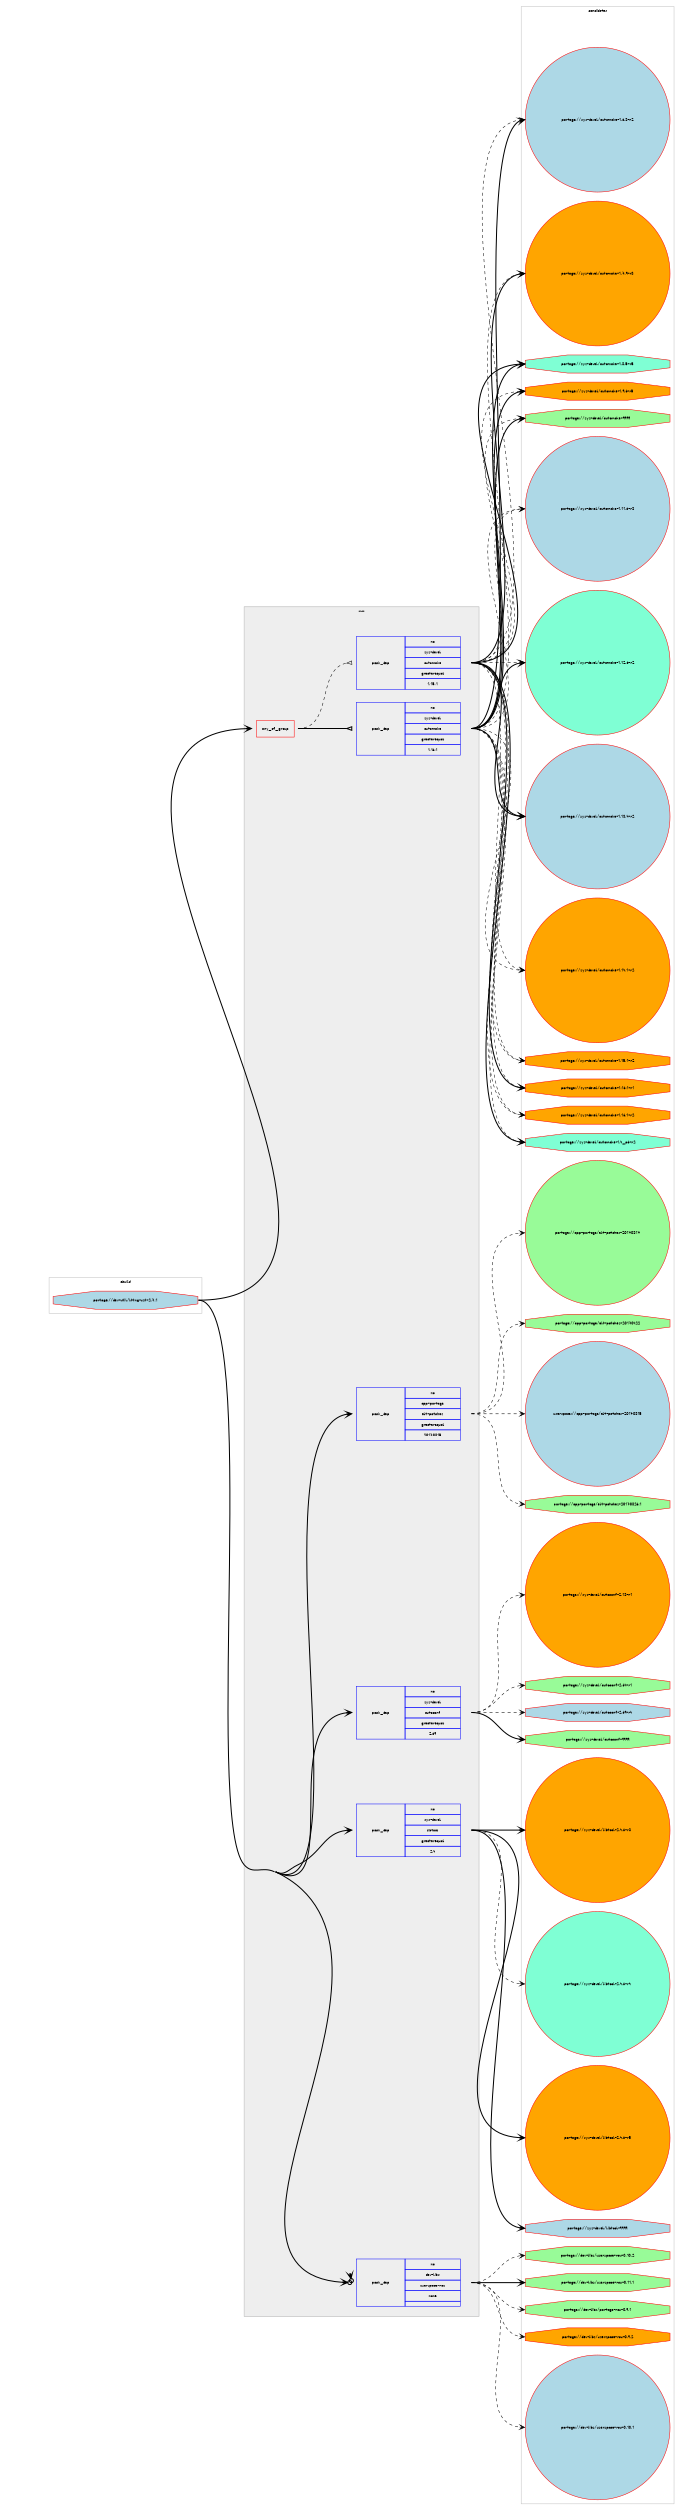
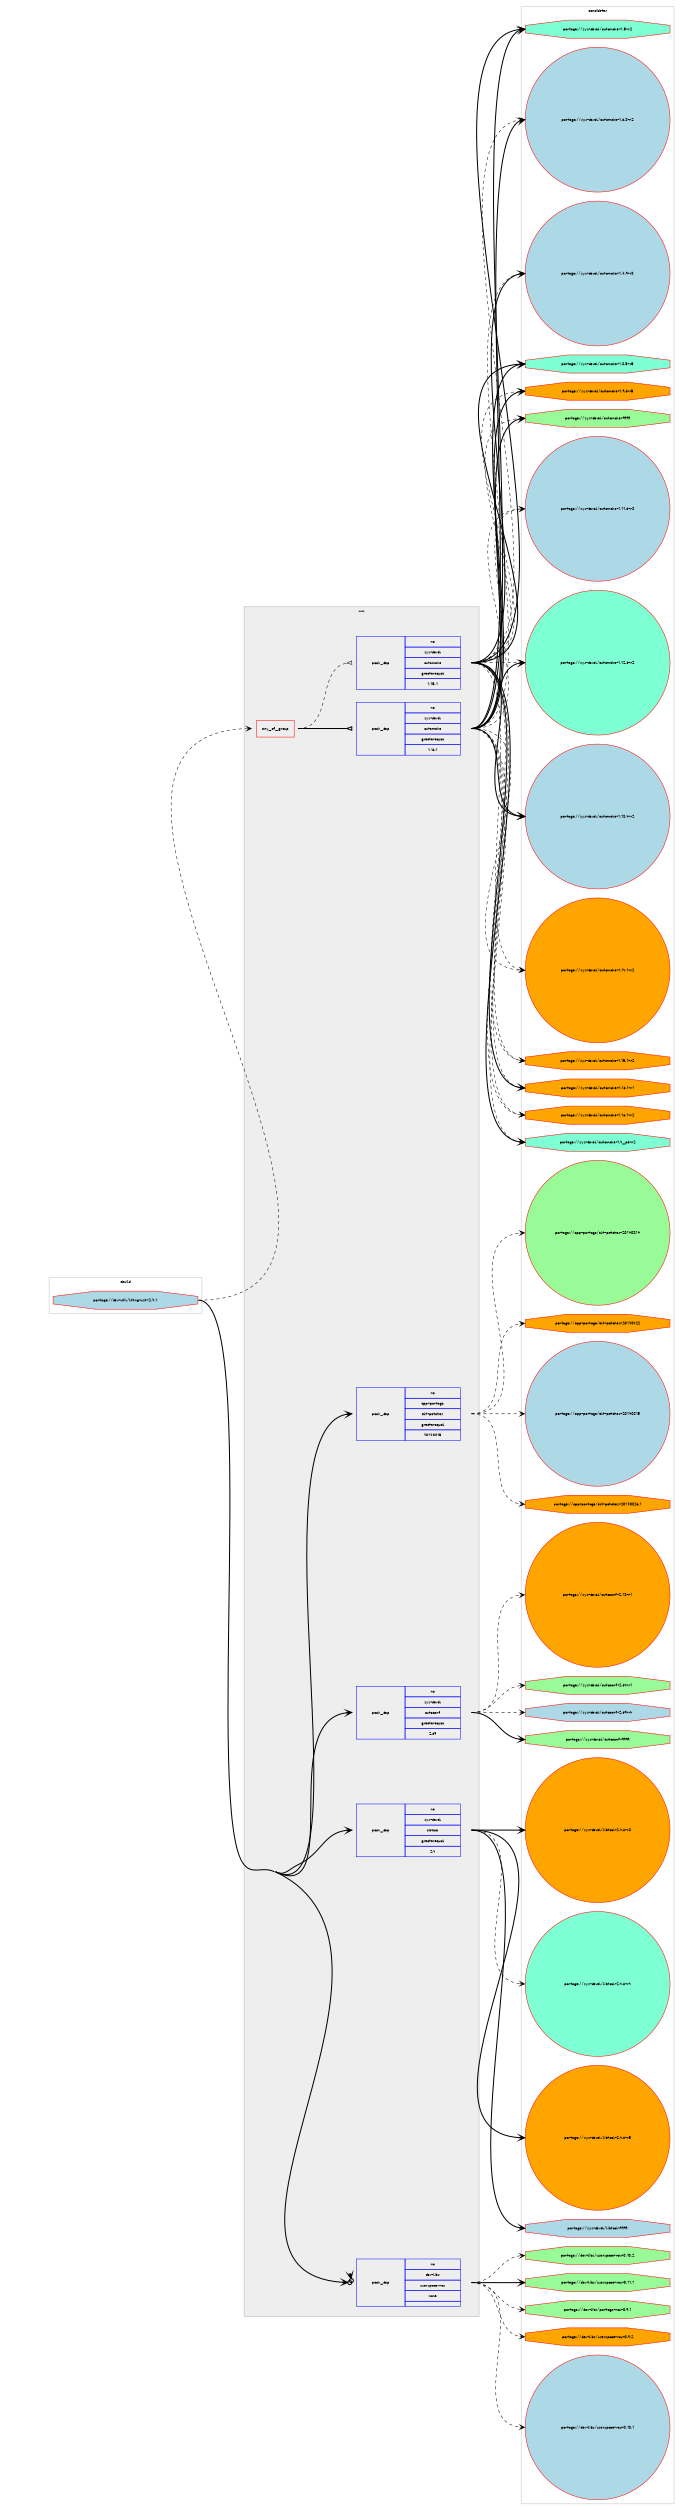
  digraph {
    compound=true
    concentrate=true
    fontname="Patrick Hand"
    fontsize=10
    newrank=true
    rankdir=LR
    ranksep=1.5
    node [color=red fillcolor=lightblue fontname="Patrick Hand" fontsize=10 shape=octagon style=filled]
    edge [arrowhead=vee fontname="Patrick Hand" headport=w style=dashed tailport=e weight=100]
    n1 [label="portage://dev-util/lttng-ust-2.7.1" width=4]
    n2 [color=blue label=<<TABLE BORDER="0" CELLBORDER="1" CELLSPACING="0" CELLPADDING="4" WIDTH="220"><TR><TD ROWSPAN="6" CELLPADDING="30">pack_dep</TD></TR><TR><TD WIDTH="110">no</TD></TR><TR><TD>sys-devel</TD></TR><TR><TD>automake</TD></TR><TR><TD>greaterequal</TD></TR><TR><TD>1.16.1</TD></TR></TABLE>> shape=none fillcolor="" style=""]
    n3 [color=blue label=<<TABLE BORDER="0" CELLBORDER="1" CELLSPACING="0" CELLPADDING="4" WIDTH="220"><TR><TD ROWSPAN="6" CELLPADDING="30">pack_dep</TD></TR><TR><TD WIDTH="110">no</TD></TR><TR><TD>sys-devel</TD></TR><TR><TD>automake</TD></TR><TR><TD>greaterequal</TD></TR><TR><TD>1.15.1</TD></TR></TABLE>> shape=none fillcolor="" style=""]
    n4 [label=<<TABLE BORDER="0" CELLBORDER="1" CELLSPACING="0" CELLPADDING="4"><TR><TD CELLPADDING="10">any_of_group</TD></TR></TABLE>> shape=none fillcolor="" style=""]
    n5 [color=blue label=<<TABLE BORDER="0" CELLBORDER="1" CELLSPACING="0" CELLPADDING="4" WIDTH="220"><TR><TD ROWSPAN="6" CELLPADDING="30">pack_dep</TD></TR><TR><TD WIDTH="110">no</TD></TR><TR><TD>app-portage</TD></TR><TR><TD>elt-patches</TD></TR><TR><TD>greaterequal</TD></TR><TR><TD>20170815</TD></TR></TABLE>> shape=none fillcolor="" style=""]
    n6 [color=blue label=<<TABLE BORDER="0" CELLBORDER="1" CELLSPACING="0" CELLPADDING="4" WIDTH="220"><TR><TD ROWSPAN="6" CELLPADDING="30">pack_dep</TD></TR><TR><TD WIDTH="110">no</TD></TR><TR><TD>sys-devel</TD></TR><TR><TD>autoconf</TD></TR><TR><TD>greaterequal</TD></TR><TR><TD>2.69</TD></TR></TABLE>> shape=none fillcolor="" style=""]
    n7 [color=blue label=<<TABLE BORDER="0" CELLBORDER="1" CELLSPACING="0" CELLPADDING="4" WIDTH="220"><TR><TD ROWSPAN="6" CELLPADDING="30">pack_dep</TD></TR><TR><TD WIDTH="110">no</TD></TR><TR><TD>sys-devel</TD></TR><TR><TD>libtool</TD></TR><TR><TD>greaterequal</TD></TR><TR><TD>2.4</TD></TR></TABLE>> shape=none fillcolor="" style=""]
    n8 [color=blue label=<<TABLE BORDER="0" CELLBORDER="1" CELLSPACING="0" CELLPADDING="4" WIDTH="220"><TR><TD ROWSPAN="6" CELLPADDING="30">pack_dep</TD></TR><TR><TD WIDTH="110">no</TD></TR><TR><TD>dev-libs</TD></TR><TR><TD>userspace-rcu</TD></TR><TR><TD>none</TD></TR><TR><TD></TD></TR></TABLE>> shape=none fillcolor="" style=""]
    n9 [label="portage://sys-devel/automake-1.11.6-r3" shape=circle width=4]
    n10 [fillcolor=aquamarine label="portage://sys-devel/automake-1.12.6-r2" shape=circle width=4]
    n11 [label="portage://sys-devel/automake-1.13.4-r2" shape=circle width=4]
    n12 [fillcolor=orange label="portage://sys-devel/automake-1.14.1-r2" shape=circle width=4]
    n13 [fillcolor=orange label="portage://sys-devel/automake-1.15.1-r2" width=4]
    n14 [fillcolor=orange label="portage://sys-devel/automake-1.16.1-r1" width=4]
    n15 [fillcolor=orange label="portage://sys-devel/automake-1.16.1-r2" width=4]
    n16 [fillcolor=aquamarine label="portage://sys-devel/automake-1.4_p6-r2" width=4]
+   n17 [fillcolor=aquamarine label="portage://sys-devel/automake-1.5-r2" width=4]
    n18 [label="portage://sys-devel/automake-1.6.3-r2" shape=circle width=4]
-   n19 [fillcolor=orange label="portage://sys-devel/automake-1.7.9-r3" shape=circle width=4]
+   n19 [label="portage://sys-devel/automake-1.7.9-r3" shape=circle width=4]
    n20 [fillcolor=aquamarine label="portage://sys-devel/automake-1.8.5-r5" width=4]
    n21 [fillcolor=orange label="portage://sys-devel/automake-1.9.6-r5" width=4]
    n22 [fillcolor=palegreen label="portage://sys-devel/automake-9999" width=4]
    n23 [fillcolor=palegreen label="portage://app-portage/elt-patches-20170317" shape=circle width=4]
-   n24 [fillcolor=palegreen label="portage://app-portage/elt-patches-20170422" width=4]
-   n25 [label="userspace://app-portage/elt-patches-20170815" shape=circle width=4]
-   n26 [fillcolor=palegreen label="portage://app-portage/elt-patches-20170826.1" width=4]
+   n24 [fillcolor=orange label="portage://app-portage/elt-patches-20170422" width=4]
+   n25 [label="portage://app-portage/elt-patches-20170815" shape=circle width=4]
+   n26 [fillcolor=orange label="portage://app-portage/elt-patches-20170826.1" width=4]
    n27 [fillcolor=orange label="portage://sys-devel/autoconf-2.13-r1" shape=circle width=4]
    n28 [fillcolor=palegreen label="portage://sys-devel/autoconf-2.64-r1" width=4]
    n29 [label="portage://sys-devel/autoconf-2.69-r4" width=4]
    n30 [fillcolor=palegreen label="portage://sys-devel/autoconf-9999" width=4]
    n31 [fillcolor=orange label="portage://sys-devel/libtool-2.4.6-r3" shape=circle width=4]
    n32 [fillcolor=aquamarine label="portage://sys-devel/libtool-2.4.6-r4" shape=circle width=4]
    n33 [fillcolor=orange label="portage://sys-devel/libtool-2.4.6-r5" shape=circle width=4]
    n34 [label="portage://sys-devel/libtool-9999" width=4]
    n35 [label="portage://dev-libs/userspace-rcu-0.10.1" shape=circle width=4]
    n36 [fillcolor=palegreen label="portage://dev-libs/userspace-rcu-0.10.2" width=4]
    n37 [fillcolor=palegreen label="portage://dev-libs/userspace-rcu-0.11.1" width=4]
    n38 [fillcolor=palegreen label="portage://dev-libs/portage-rcu-0.9.1" width=4]
    n39 [fillcolor=orange label="portage://dev-libs/userspace-rcu-0.9.2" width=4]
    subgraph cluster_1 {
      color=gray
      label=<<i>dependencies</i>>
      subgraph cluster_2 {
        color=gray
        fillcolor="#eeeeee"
        label=<<i>compile</i>>
        style=filled
        subgraph sub_3 {
          color=gray
          fillcolor="#eeeeee"
          label=<<i>compile</i>>
          style=filled
          n4
          subgraph sub_4 {
            color=gray
            fillcolor="#eeeeee"
            label=<<i>compile</i>>
            style=filled
            n2
          }
          subgraph sub_5 {
            color=gray
            fillcolor="#eeeeee"
            label=<<i>compile</i>>
            style=filled
            n3
          }
        }
        subgraph sub_6 {
          color=gray
          fillcolor="#eeeeee"
          label=<<i>compile</i>>
          style=filled
          n5
        }
        subgraph sub_7 {
          color=gray
          fillcolor="#eeeeee"
          label=<<i>compile</i>>
          style=filled
          n6
        }
        subgraph sub_8 {
          color=gray
          fillcolor="#eeeeee"
          label=<<i>compile</i>>
          style=filled
          n7
        }
      }
      subgraph cluster_9 {
        color=gray
        fillcolor="#eeeeee"
        label=<<i>compile and run</i>>
        style=filled
        subgraph sub_10 {
          color=gray
          fillcolor="#eeeeee"
          label=<<i>compile and run</i>>
          style=filled
          n8
        }
      }
      subgraph cluster_11 {
        color=gray
        fillcolor="#eeeeee"
        label=<<i>run</i>>
        style=filled
      }
    }
    subgraph cluster_12 {
      color=gray
      label=<<i>ebuild</i>>
      rank=same
      n1
    }
    subgraph cluster_13 {
      color=gray
      label=<<i>candidates</i>>
      rank=same
      subgraph sub_14 {
        color=black
        label=<<i>candidates</i>>
        nodesep=1
        rank=same
        n9
        n10
        n11
        n12
        n13
        n14
        n15
        n16
+       n17
        n18
        n19
        n20
        n21
        n22
      }
      subgraph sub_15 {
        color=black
        label=<<i>candidates</i>>
        nodesep=1
        rank=same
        n9
        n10
        n11
        n12
        n13
        n14
        n15
        n16
+       n17
        n18
        n19
        n20
        n21
        n22
      }
      subgraph sub_16 {
        color=black
        label=<<i>candidates</i>>
        nodesep=1
        rank=same
        n23
        n24
        n25
        n26
      }
      subgraph sub_17 {
        color=black
        label=<<i>candidates</i>>
        nodesep=1
        rank=same
        n27
        n28
        n29
        n30
      }
      subgraph sub_18 {
        color=black
        label=<<i>candidates</i>>
        nodesep=1
        rank=same
        n31
        n32
        n33
        n34
      }
      subgraph sub_19 {
        color=black
        label=<<i>candidates</i>>
        nodesep=1
        rank=same
        n35
        n36
        n37
        n38
        n39
      }
    }
-   n1 -> n4 [style=bold weight=20]
+   n1 -> n4 [weight=20]
    n1 -> n5 [style=bold weight=20]
    n1 -> n6 [style=bold weight=20]
    n1 -> n7 [style=bold weight=20]
    n1 -> n8 [arrowhead=odotvee style=bold weight=20]
    n2 -> n9
    n2 -> n10 [style=bold]
    n2 -> n11 [style=bold]
    n2 -> n12
    n2 -> n13
    n2 -> n14
    n2 -> n15
    n2 -> n16
+   n2 -> n17 [style=bold]
    n2 -> n18 [style=bold]
    n2 -> n19
    n2 -> n20 [style=bold]
    n2 -> n21 [style=bold]
    n2 -> n22 [style=bold]
    n3 -> n9
    n3 -> n10
    n3 -> n11 [style=bold]
    n3 -> n12
    n3 -> n13
    n3 -> n14 [style=bold]
    n3 -> n15
    n3 -> n16 [style=bold]
+   n3 -> n17 [style=bold]
    n3 -> n18
    n3 -> n19 [style=bold]
    n3 -> n20 [style=bold]
    n3 -> n21
    n3 -> n22
    n4 -> n2 [arrowhead=oinv style=bold weight=20]
    n4 -> n3 [arrowhead=oinv weight=20]
    n5 -> n23
    n5 -> n24
    n5 -> n25
    n5 -> n26
    n6 -> n27
    n6 -> n28
    n6 -> n29
    n6 -> n30 [style=bold]
    n7 -> n31 [style=bold]
    n7 -> n32
    n7 -> n33 [style=bold]
    n7 -> n34 [style=bold]
    n8 -> n35
    n8 -> n36
    n8 -> n37 [style=bold]
    n8 -> n38
    n8 -> n39
  }
